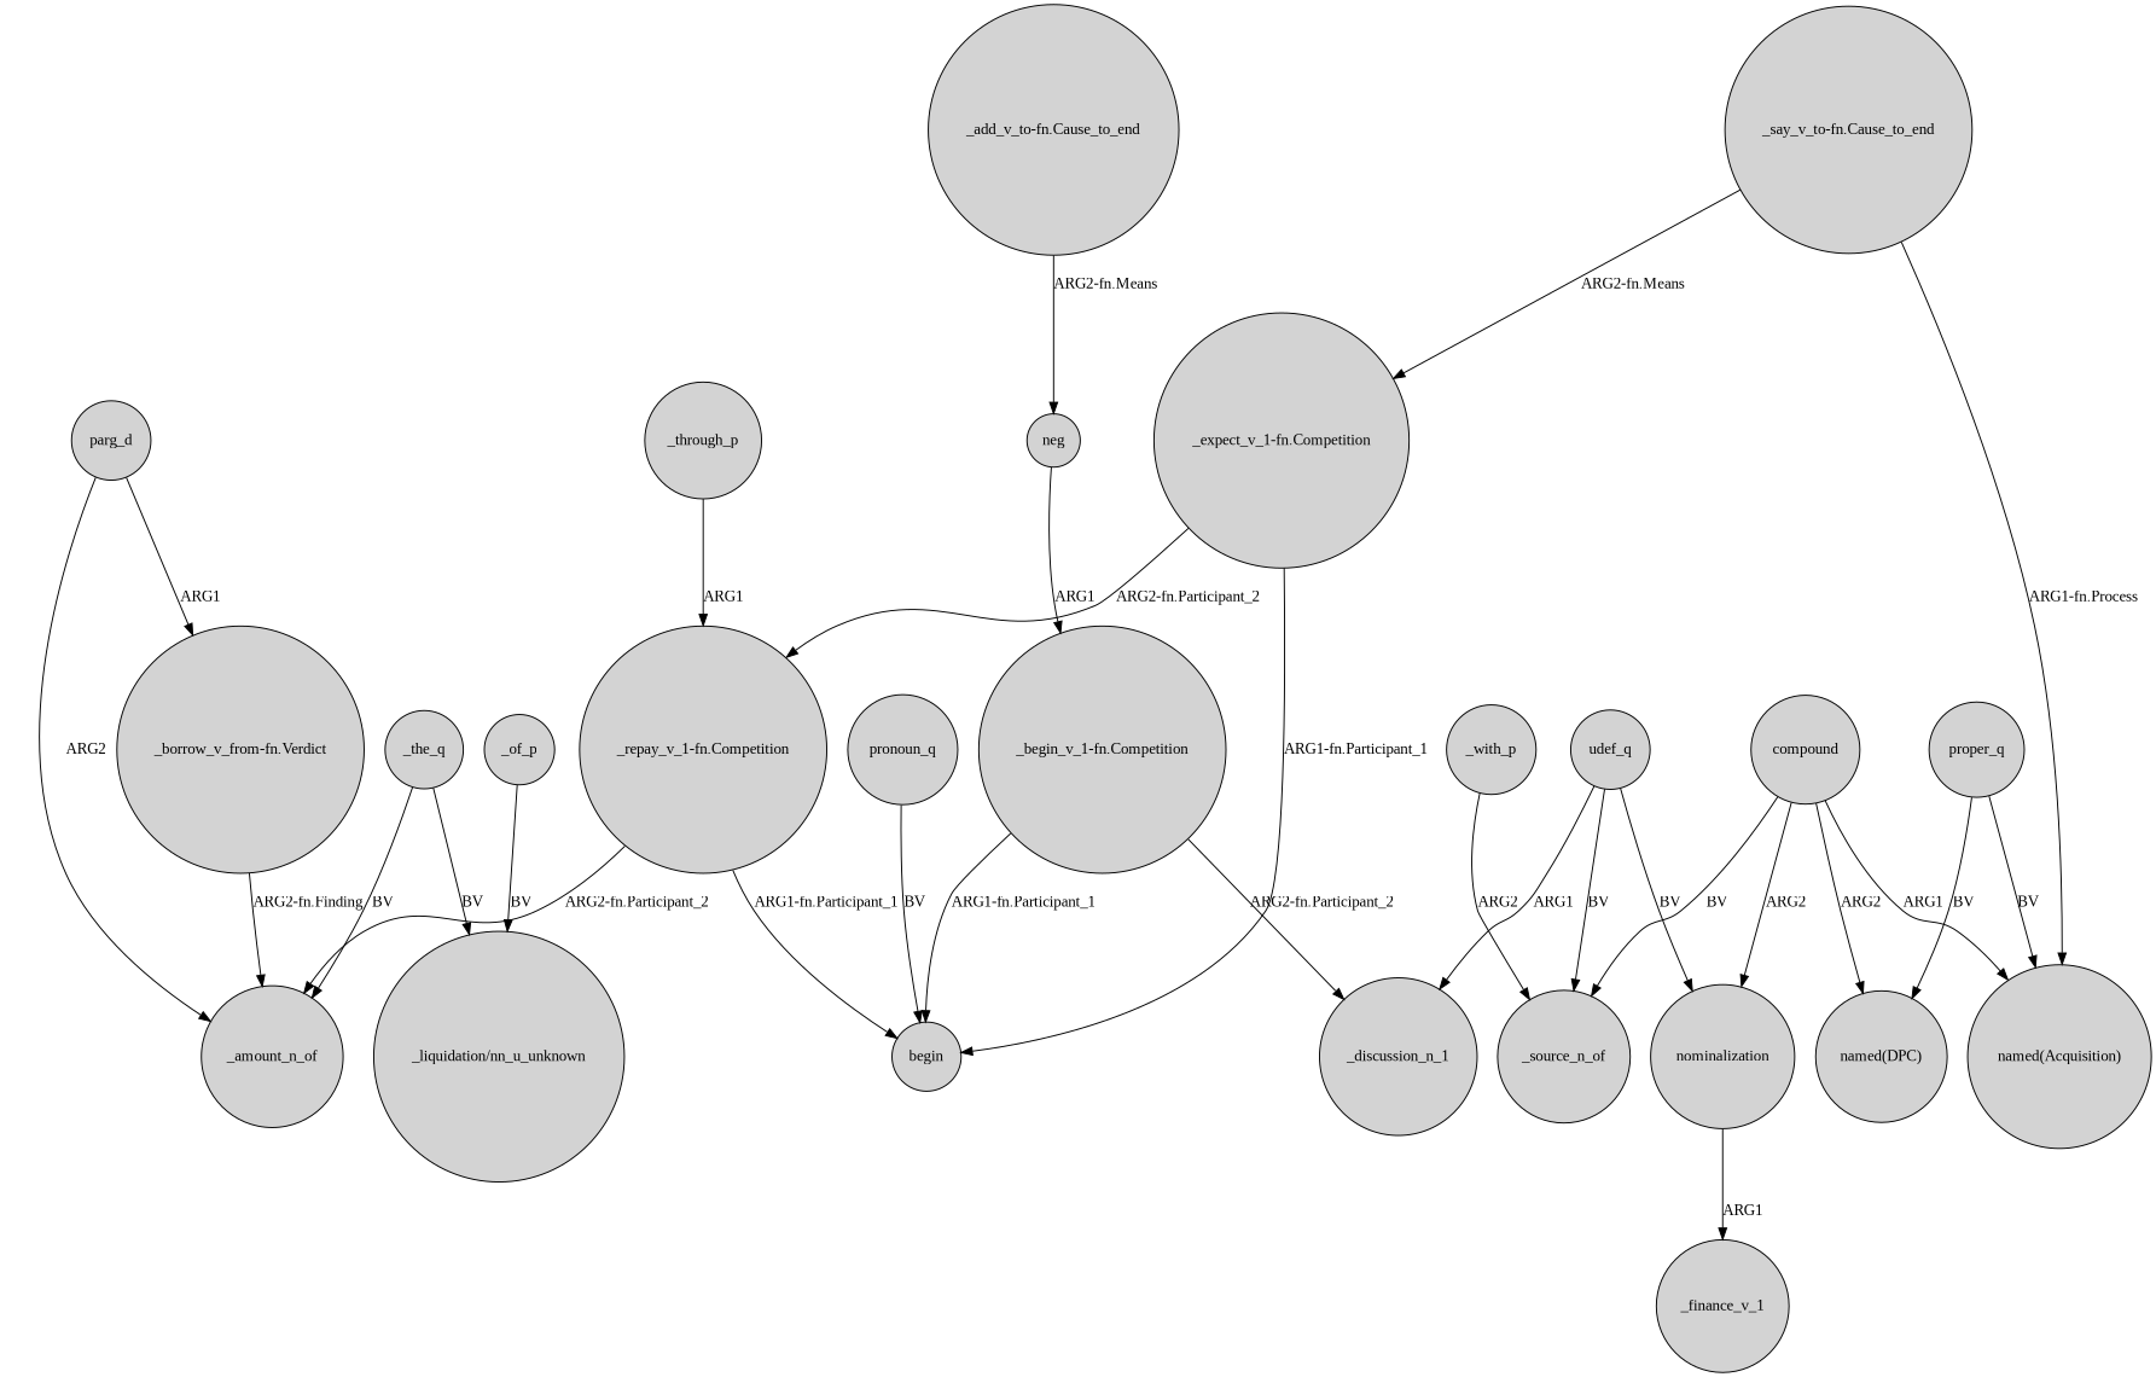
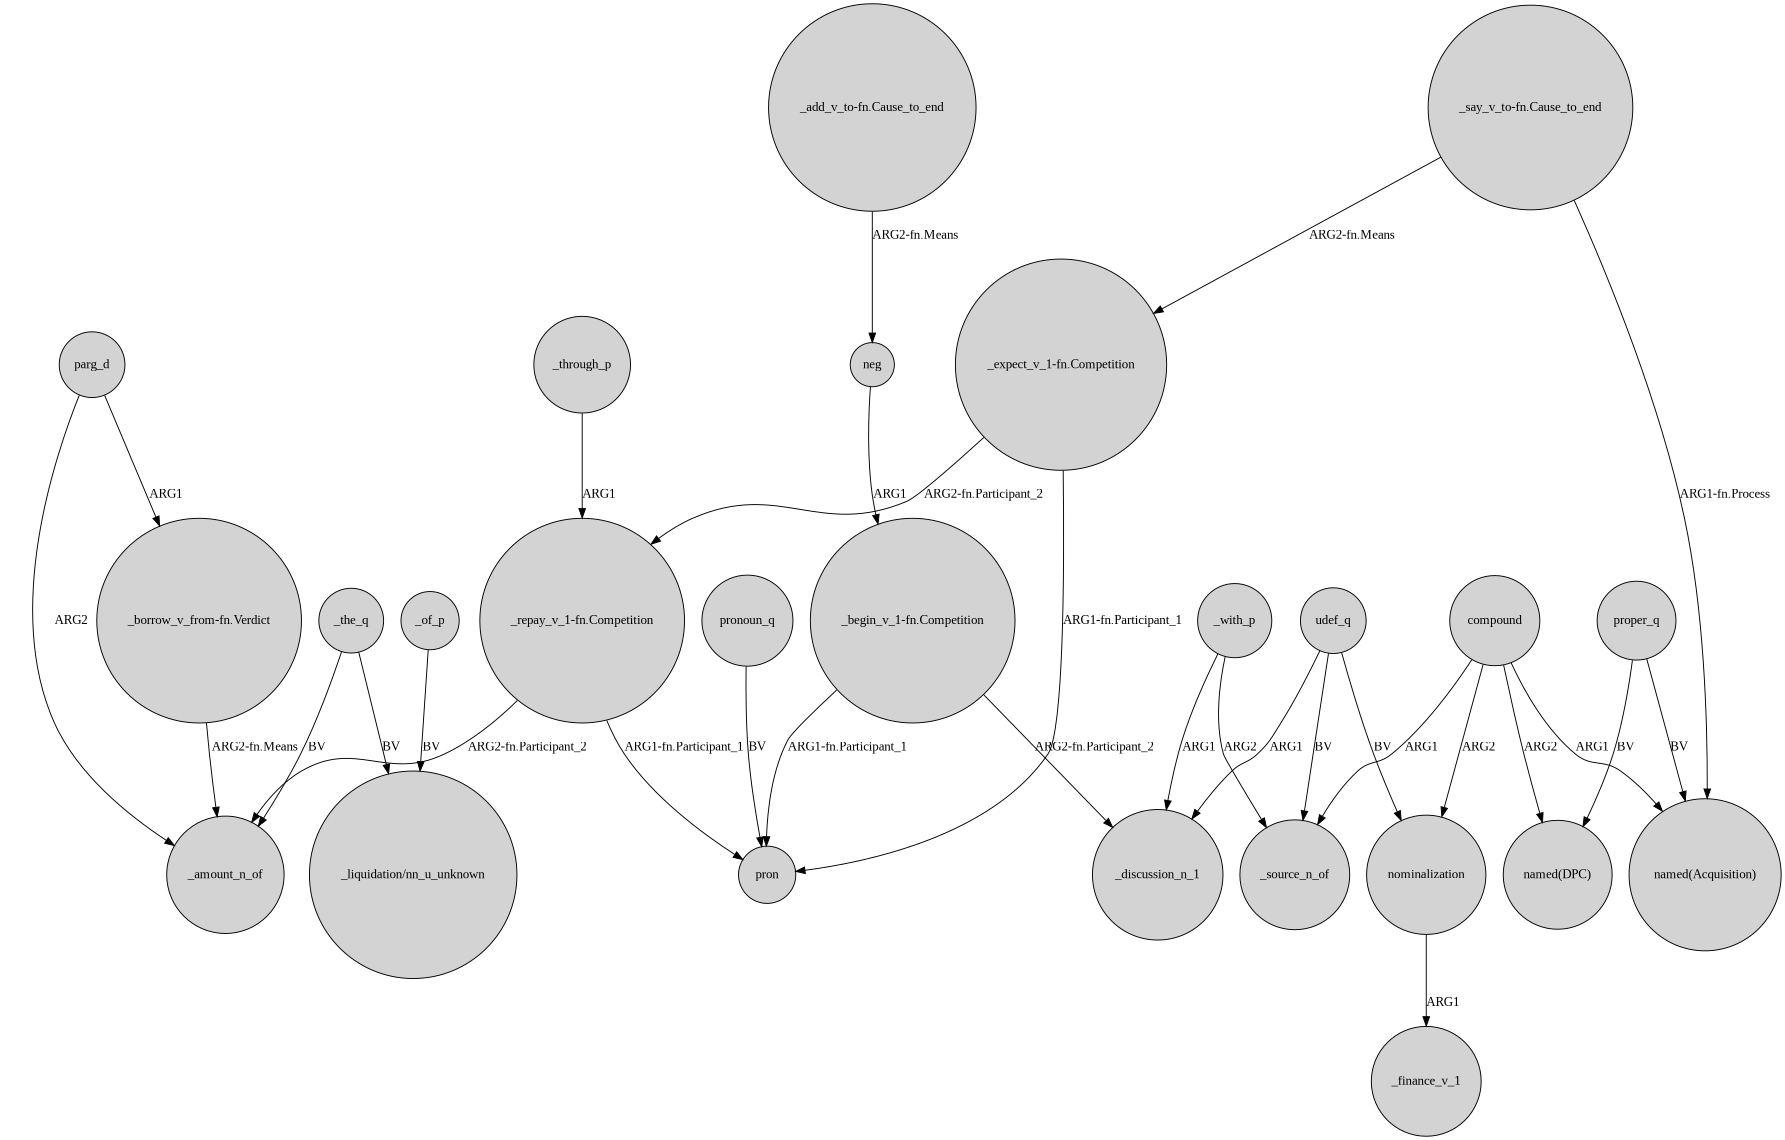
  digraph {
    fontname="Liberation Serif"
    node [fontname="Liberation Serif" shape=circle style=filled]
    edge [fontname="Liberation Serif"]
    parg_d
    "_borrow_v_from-fn.Verdict"
    _amount_n_of
    _the_q
    "_liquidation/nn_u_unknown"
    "_begin_v_1-fn.Competition"
-   pron [label=begin]
+   pron
    _discussion_n_1
    "_add_v_to-fn.Cause_to_end"
    neg
    _through_p
    "_repay_v_1-fn.Competition"
    nominalization
    _finance_v_1
    "_say_v_to-fn.Cause_to_end"
    "named(Acquisition)"
    "_expect_v_1-fn.Competition"
    _of_p
    udef_q
    _source_n_of
    compound
    "named(DPC)"
    pronoun_q
    _with_p
    proper_q
    parg_d -> "_borrow_v_from-fn.Verdict" [label=ARG1]
    parg_d -> _amount_n_of [label=ARG2]
-   "_borrow_v_from-fn.Verdict" -> _amount_n_of [label="ARG2-fn.Finding"]
+   "_borrow_v_from-fn.Verdict" -> _amount_n_of [label="ARG2-fn.Means"]
    _the_q -> _amount_n_of [label=BV]
    _the_q -> "_liquidation/nn_u_unknown" [label=BV]
    "_begin_v_1-fn.Competition" -> pron [label="ARG1-fn.Participant_1"]
    "_begin_v_1-fn.Competition" -> _discussion_n_1 [label="ARG2-fn.Participant_2"]
    "_add_v_to-fn.Cause_to_end" -> neg [label="ARG2-fn.Means"]
    neg -> "_begin_v_1-fn.Competition" [label=ARG1]
    _through_p -> "_repay_v_1-fn.Competition" [label=ARG1]
    "_repay_v_1-fn.Competition" -> _amount_n_of [label="ARG2-fn.Participant_2"]
    "_repay_v_1-fn.Competition" -> pron [label="ARG1-fn.Participant_1"]
    nominalization -> _finance_v_1 [label=ARG1]
    "_say_v_to-fn.Cause_to_end" -> "named(Acquisition)" [label="ARG1-fn.Process"]
    "_say_v_to-fn.Cause_to_end" -> "_expect_v_1-fn.Competition" [label="ARG2-fn.Means"]
    "_expect_v_1-fn.Competition" -> pron [label="ARG1-fn.Participant_1"]
    "_expect_v_1-fn.Competition" -> "_repay_v_1-fn.Competition" [label="ARG2-fn.Participant_2"]
    _of_p -> "_liquidation/nn_u_unknown" [label=BV]
    udef_q -> _discussion_n_1 [label=ARG1]
    udef_q -> nominalization [label=BV]
    udef_q -> _source_n_of [label=BV]
    compound -> nominalization [label=ARG2]
    compound -> "named(Acquisition)" [label=ARG1]
-   compound -> _source_n_of [label=BV]
+   compound -> _source_n_of [label=ARG1]
    compound -> "named(DPC)" [label=ARG2]
    pronoun_q -> pron [label=BV]
+   _with_p -> _discussion_n_1 [label=ARG1]
    _with_p -> _source_n_of [label=ARG2]
    proper_q -> "named(Acquisition)" [label=BV]
    proper_q -> "named(DPC)" [label=BV]
  }
